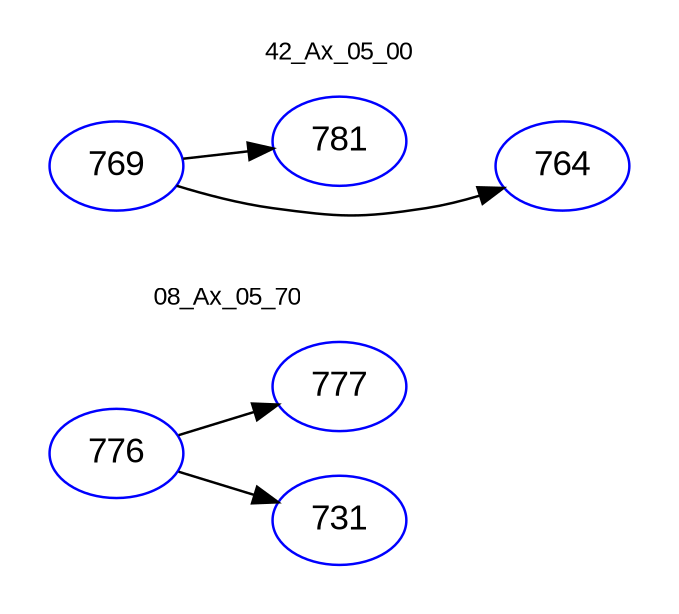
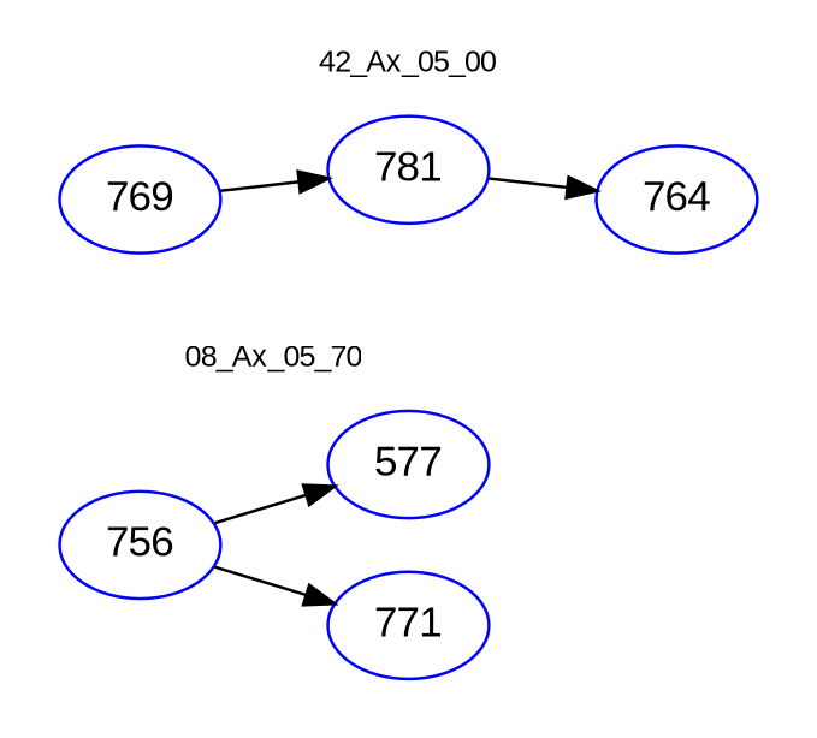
  digraph {
    fontname="Liberation Sans"
    rankdir=LR
    node [color=blue fontname="Liberation Sans"]
    edge [color=black fontname="Liberation Sans"]
-   n1 [label=776]
-   n2 [label=731]
-   n3 [label=777]
+   n1 [label=756]
+   n2 [label=771]
+   n3 [label=577]
    n4 [label=769]
    n5 [label=764]
    n6 [label=781]
    subgraph cluster_1 {
      color=white
      fontsize=10
      label="08_Ax_05_70"
      n1
      n2
      n3
    }
    subgraph cluster_2 {
      color=white
      fontsize=10
      label="42_Ax_05_00"
      n4
      n5
      n6
    }
    n1 -> n2
    n1 -> n3
-   n4 -> n5
+   n6 -> n5
    n4 -> n6
  }
